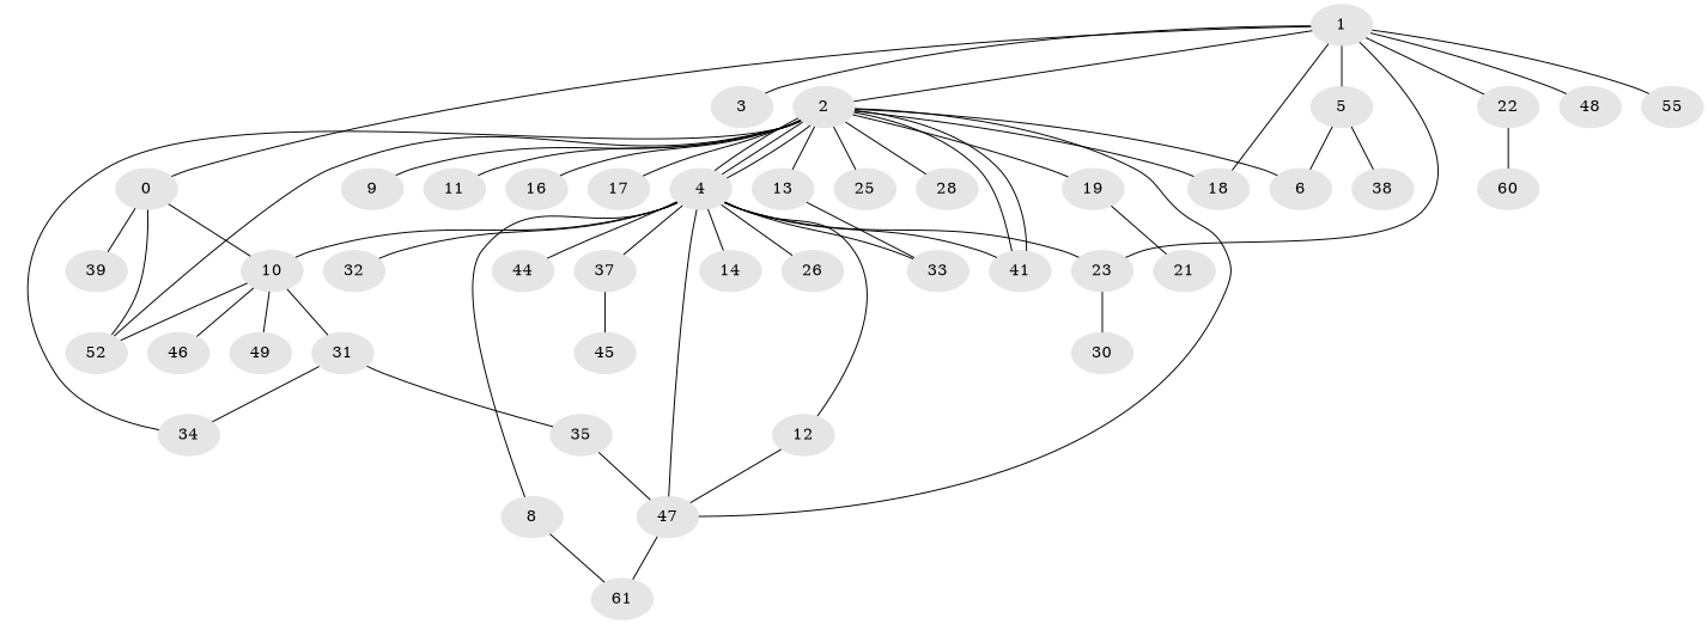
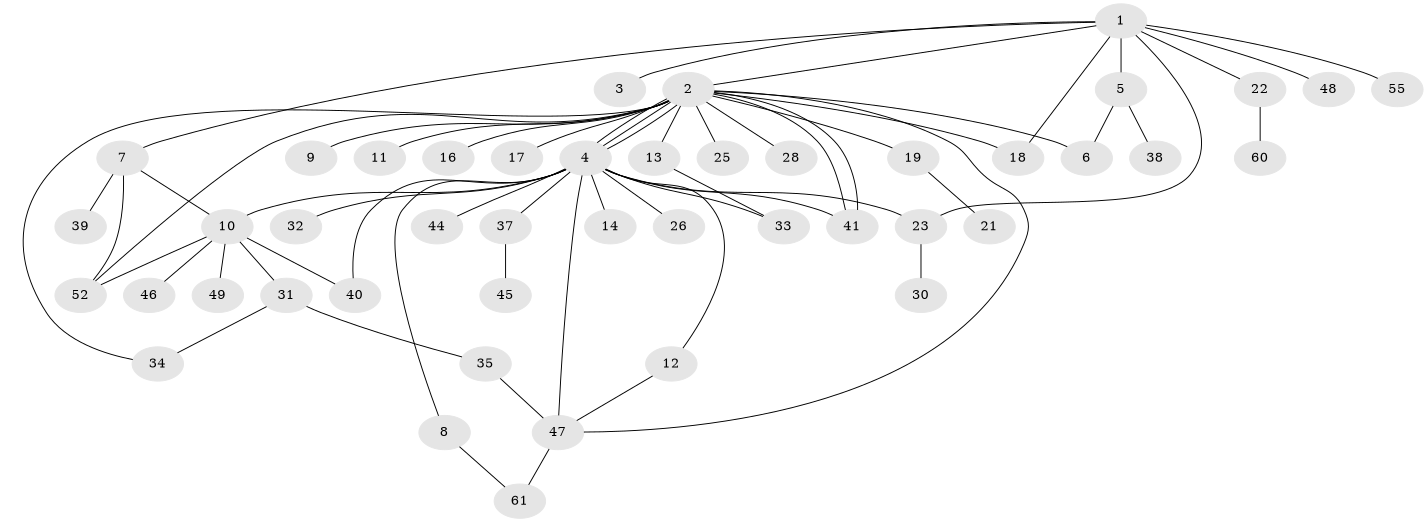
  graph {
    node [color=gray90 style=filled]
    1 [super="+27"]
    2 [super="+53"]
    3 [super="+20"]
    5 [super="+42"]
-   7 [super="+51" label=0]
+   7 [super="+51"]
    18
    22 [super="+29"]
    23 [super="+56"]
    48
    55
    4 [super="+15"]
    6
    9
    11
    13 [super="+57"]
    16
    17
    19
    25
    28
    34
    41
    47 [super="+54"]
    52 [super="+58"]
    38
    10 [super="+43"]
    39
    60
    30
    8
    12 [super="+36"]
    14
    26
    32
    33
    37
+   40
    44 [super="+59"]
    21
    61
    31 [super="+50"]
    46
    49
    45
    35
    1 -- 2
    1 -- 3
    1 -- 5
    1 -- 7
    1 -- 18
    1 -- 22
    1 -- 23
    1 -- 48
    1 -- 55
    2 -- 18
    2 -- 4
    2 -- 4
    2 -- 4
    2 -- 6
    2 -- 9
    2 -- 11
    2 -- 13
    2 -- 16
    2 -- 17
    2 -- 19
    2 -- 25
    2 -- 28
    2 -- 34
    2 -- 41
    2 -- 41
    2 -- 47
    2 -- 52
    5 -- 6
    5 -- 38
    7 -- 52
    7 -- 10
    7 -- 39
    22 -- 60
    23 -- 30
    4 -- 23
    4 -- 41
    4 -- 47 [weight=2]
    4 -- 10
    4 -- 8
    4 -- 12
    4 -- 14
    4 -- 26
    4 -- 32
    4 -- 33
    4 -- 37
+   4 -- 40
    4 -- 44
    13 -- 33
    19 -- 21
    47 -- 61
    10 -- 52
+   10 -- 40
    10 -- 31
    10 -- 46
    10 -- 49
    8 -- 61
    12 -- 47
    37 -- 45
    31 -- 34
    31 -- 35
    35 -- 47
  }
